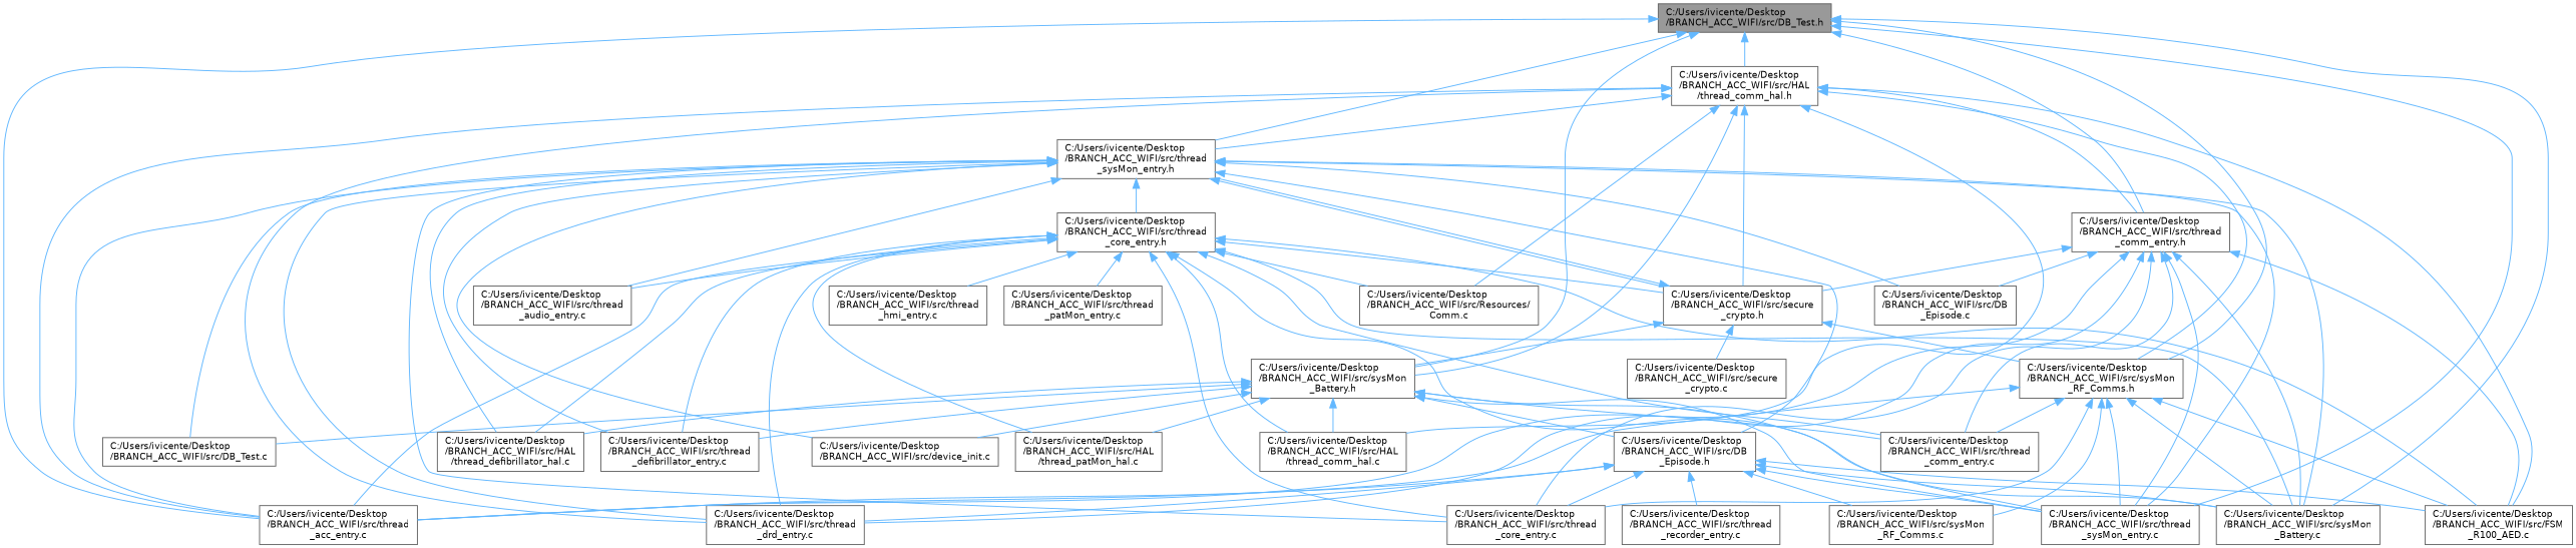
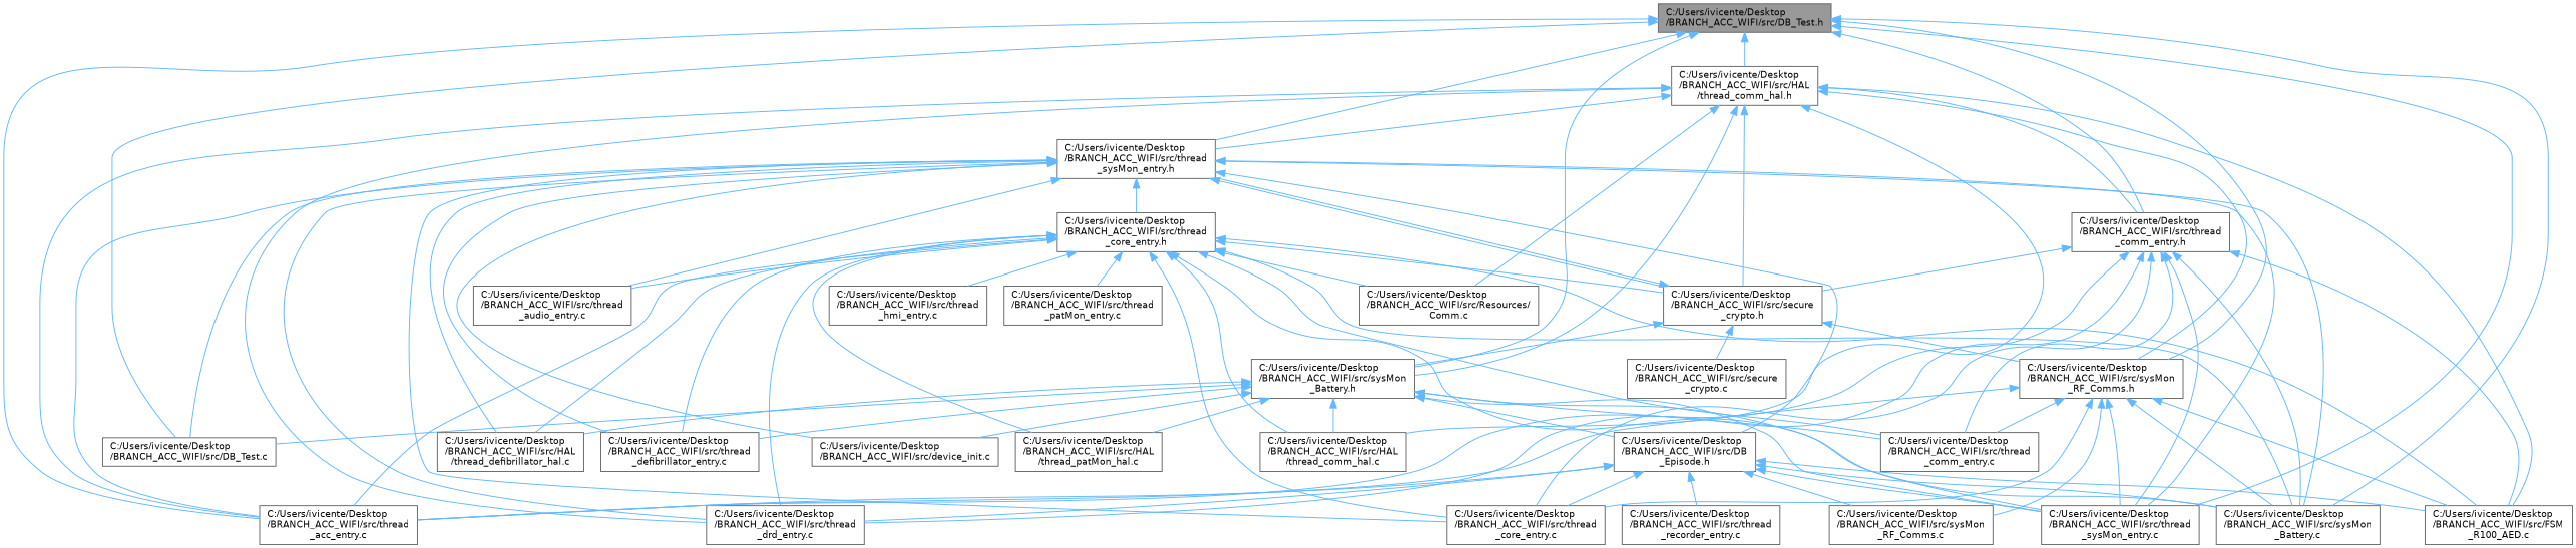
  digraph {
    node [color=grey40 fillcolor=white fontname=Helvetica fontsize=10 shape=box style=filled]
    edge [color=steelblue1 dir=back fontname=Helvetica fontsize=10 labelfontname=Helvetica labelfontsize=10 style=solid]
    n1 [color=gray40 fillcolor=grey60 fontcolor=black height=0.2 label="C:/Users/ivicente/Desktop\l/BRANCH_ACC_WIFI/src/DB_Test.h" width=0.4]
    n2 [height=0.2 label="C:/Users/ivicente/Desktop\l/BRANCH_ACC_WIFI/src/DB_Test.c" width=0.4]
    n3 [height=0.2 label="C:/Users/ivicente/Desktop\l/BRANCH_ACC_WIFI/src/HAL\l/thread_comm_hal.h" width=0.4]
    n4 [height=0.2 label="C:/Users/ivicente/Desktop\l/BRANCH_ACC_WIFI/src/sysMon\l_Battery.h" width=0.4]
    n5 [height=0.2 label="C:/Users/ivicente/Desktop\l/BRANCH_ACC_WIFI/src/sysMon\l_Battery.c" width=0.4]
    n6 [height=0.2 label="C:/Users/ivicente/Desktop\l/BRANCH_ACC_WIFI/src/thread\l_acc_entry.c" width=0.4]
    n7 [height=0.2 label="C:/Users/ivicente/Desktop\l/BRANCH_ACC_WIFI/src/thread\l_sysMon_entry.c" width=0.4]
    n8 [height=0.2 label="C:/Users/ivicente/Desktop\l/BRANCH_ACC_WIFI/src/sysMon\l_RF_Comms.h" width=0.4]
    n9 [height=0.2 label="C:/Users/ivicente/Desktop\l/BRANCH_ACC_WIFI/src/thread\l_sysMon_entry.h" width=0.4]
    n10 [height=0.2 label="C:/Users/ivicente/Desktop\l/BRANCH_ACC_WIFI/src/thread\l_comm_entry.h" width=0.4]
    n11 [height=0.2 label="C:/Users/ivicente/Desktop\l/BRANCH_ACC_WIFI/src/FSM\l_R100_AED.c" width=0.4]
    n12 [height=0.2 label="C:/Users/ivicente/Desktop\l/BRANCH_ACC_WIFI/src/HAL\l/thread_comm_hal.c" width=0.4]
    n13 [height=0.2 label="C:/Users/ivicente/Desktop\l/BRANCH_ACC_WIFI/src/Resources/\lComm.c" width=0.4]
    n14 [height=0.2 label="C:/Users/ivicente/Desktop\l/BRANCH_ACC_WIFI/src/secure\l_crypto.h" width=0.4]
    n15 [height=0.2 label="C:/Users/ivicente/Desktop\l/BRANCH_ACC_WIFI/src/thread\l_drd_entry.c" width=0.4]
    n16 [height=0.2 label="C:/Users/ivicente/Desktop\l/BRANCH_ACC_WIFI/src/DB\l_Episode.h" width=0.4]
    n17 [height=0.2 label="C:/Users/ivicente/Desktop\l/BRANCH_ACC_WIFI/src/HAL\l/thread_defibrillator_hal.c" width=0.4]
    n18 [height=0.2 label="C:/Users/ivicente/Desktop\l/BRANCH_ACC_WIFI/src/HAL\l/thread_patMon_hal.c" width=0.4]
    n19 [height=0.2 label="C:/Users/ivicente/Desktop\l/BRANCH_ACC_WIFI/src/device_init.c" width=0.4]
    n20 [height=0.2 label="C:/Users/ivicente/Desktop\l/BRANCH_ACC_WIFI/src/thread\l_comm_entry.c" width=0.4]
    n21 [height=0.2 label="C:/Users/ivicente/Desktop\l/BRANCH_ACC_WIFI/src/thread\l_defibrillator_entry.c" width=0.4]
    n22 [height=0.2 label="C:/Users/ivicente/Desktop\l/BRANCH_ACC_WIFI/src/sysMon\l_RF_Comms.c" width=0.4]
    n23 [height=0.2 label="C:/Users/ivicente/Desktop\l/BRANCH_ACC_WIFI/src/thread\l_core_entry.c" width=0.4]
-   n24 [height=0.2 label="C:/Users/ivicente/Desktop\l/BRANCH_ACC_WIFI/src/DB\l_Episode.c" width=0.4]
    n25 [height=0.2 label="C:/Users/ivicente/Desktop\l/BRANCH_ACC_WIFI/src/thread\l_audio_entry.c" width=0.4]
    n26 [height=0.2 label="C:/Users/ivicente/Desktop\l/BRANCH_ACC_WIFI/src/thread\l_core_entry.h" width=0.4]
    n27 [height=0.2 label="C:/Users/ivicente/Desktop\l/BRANCH_ACC_WIFI/src/secure\l_crypto.c" width=0.4]
    n28 [height=0.2 label="C:/Users/ivicente/Desktop\l/BRANCH_ACC_WIFI/src/thread\l_recorder_entry.c" width=0.4]
    n29 [height=0.2 label="C:/Users/ivicente/Desktop\l/BRANCH_ACC_WIFI/src/thread\l_hmi_entry.c" width=0.4]
    n30 [height=0.2 label="C:/Users/ivicente/Desktop\l/BRANCH_ACC_WIFI/src/thread\l_patMon_entry.c" width=0.4]
+   n1 -> n2
    n1 -> n3
    n1 -> n4
    n1 -> n5
    n1 -> n6
    n1 -> n7
    n1 -> n8
    n1 -> n9
    n1 -> n10
    n3 -> n4
    n3 -> n6
    n3 -> n8
    n3 -> n9
    n3 -> n10
    n3 -> n11
    n3 -> n12
    n3 -> n13
    n3 -> n14
    n3 -> n15
    n4 -> n2
    n4 -> n5
    n4 -> n7
    n4 -> n12
    n4 -> n16
    n4 -> n17
    n4 -> n18
    n4 -> n19
    n4 -> n20
    n4 -> n21
    n8 -> n5
    n8 -> n6
    n8 -> n7
    n8 -> n11
    n8 -> n20
    n8 -> n22
    n8 -> n23
    n9 -> n2
    n9 -> n5
    n9 -> n6
    n9 -> n7
    n9 -> n14
    n9 -> n15
    n9 -> n16
    n9 -> n17
    n9 -> n19
    n9 -> n21
    n9 -> n23
-   n9 -> n24
    n9 -> n25
    n9 -> n26
    n10 -> n5
    n10 -> n6
    n10 -> n7
    n10 -> n11
    n10 -> n14
    n10 -> n15
    n10 -> n20
    n10 -> n23
-   n10 -> n24
    n14 -> n4
    n14 -> n8
    n14 -> n9
    n14 -> n27
    n16 -> n5
    n16 -> n6
    n16 -> n7
    n16 -> n11
    n16 -> n15
    n16 -> n22
    n16 -> n23
    n16 -> n28
    n26 -> n5
    n26 -> n6
    n26 -> n7
    n26 -> n11
    n26 -> n12
    n26 -> n13
    n26 -> n14
    n26 -> n15
    n26 -> n17
    n26 -> n18
    n26 -> n20
    n26 -> n21
    n26 -> n23
    n26 -> n25
    n26 -> n29
    n26 -> n30
  }
